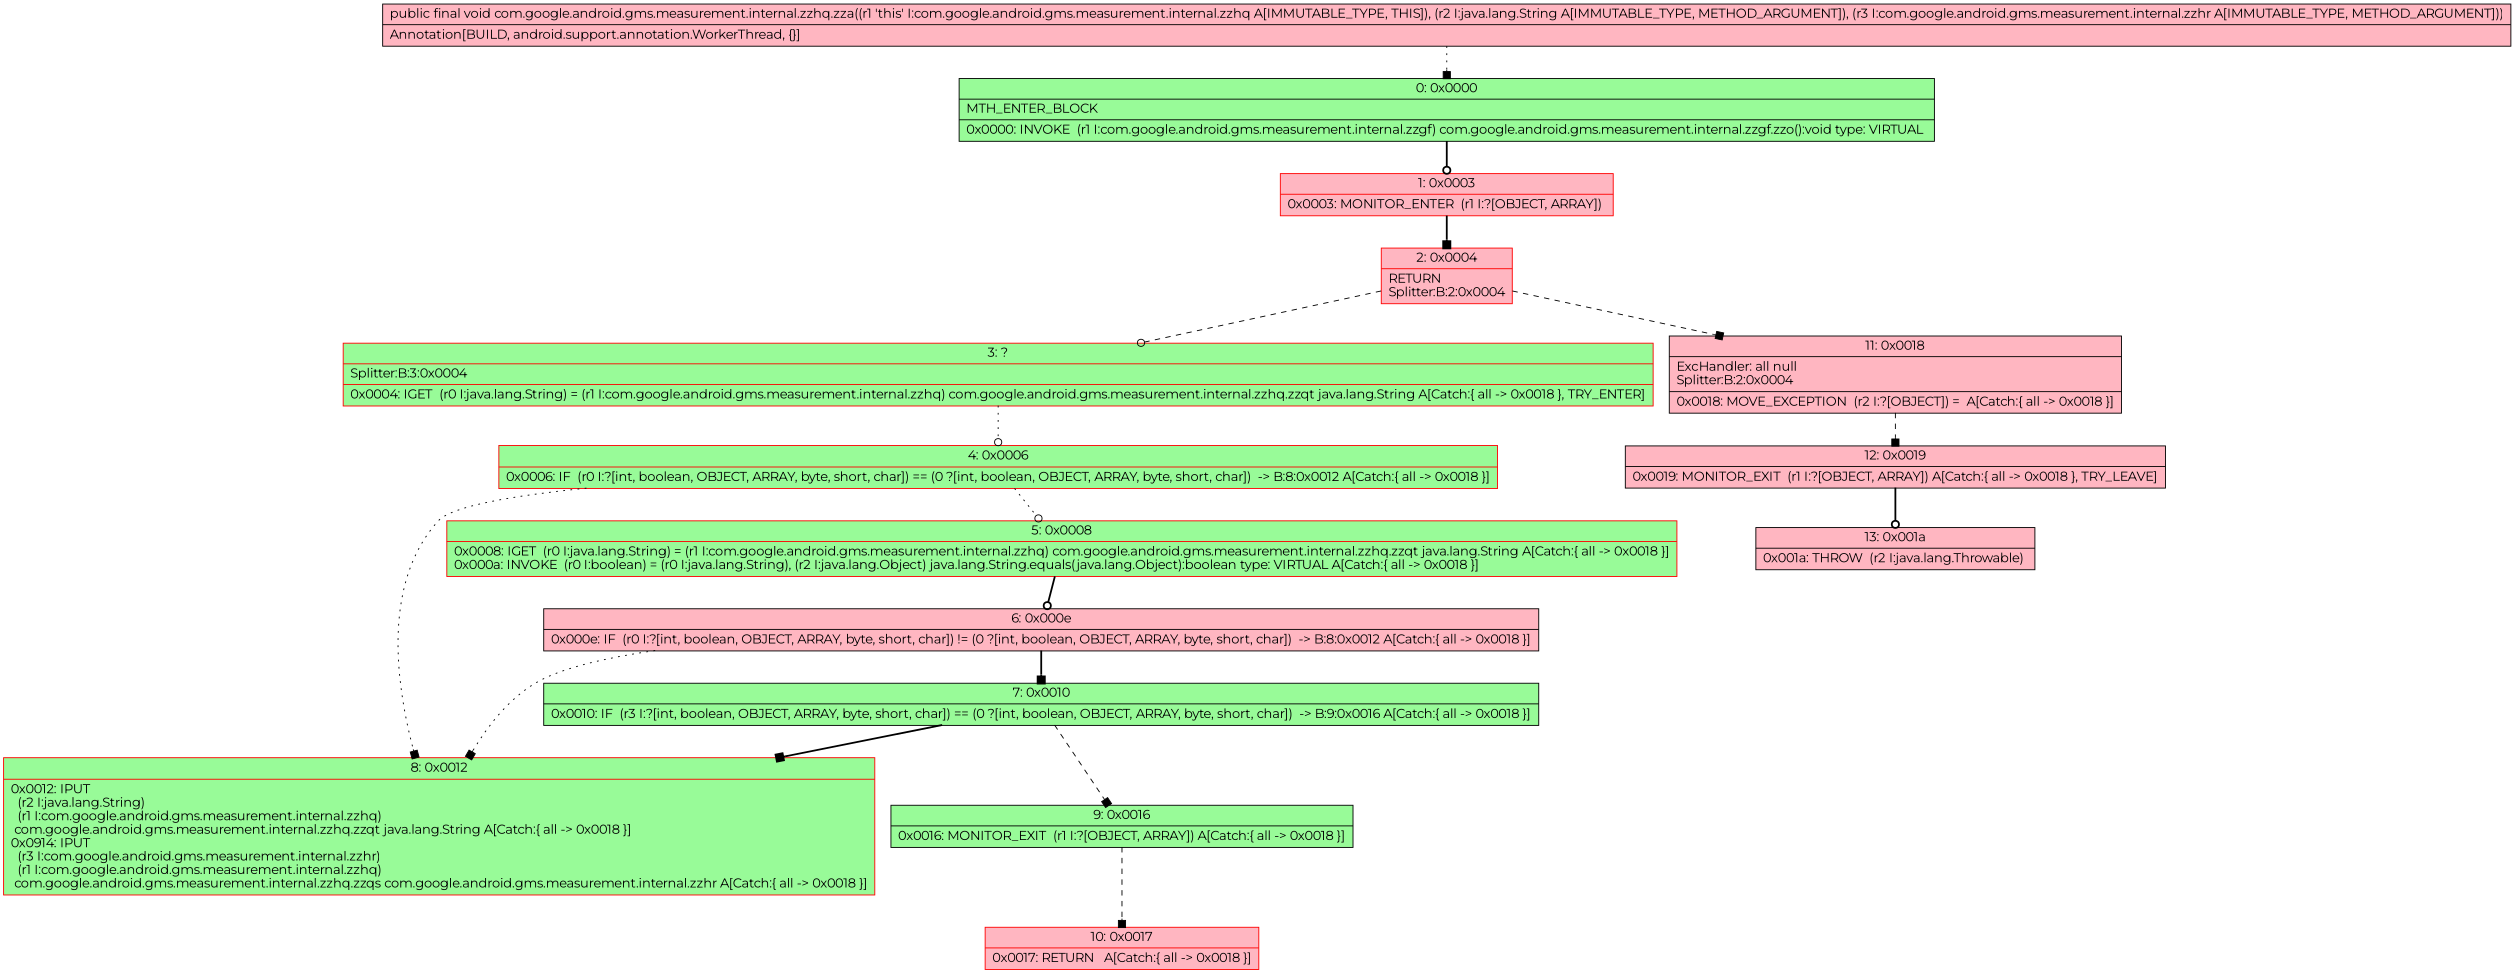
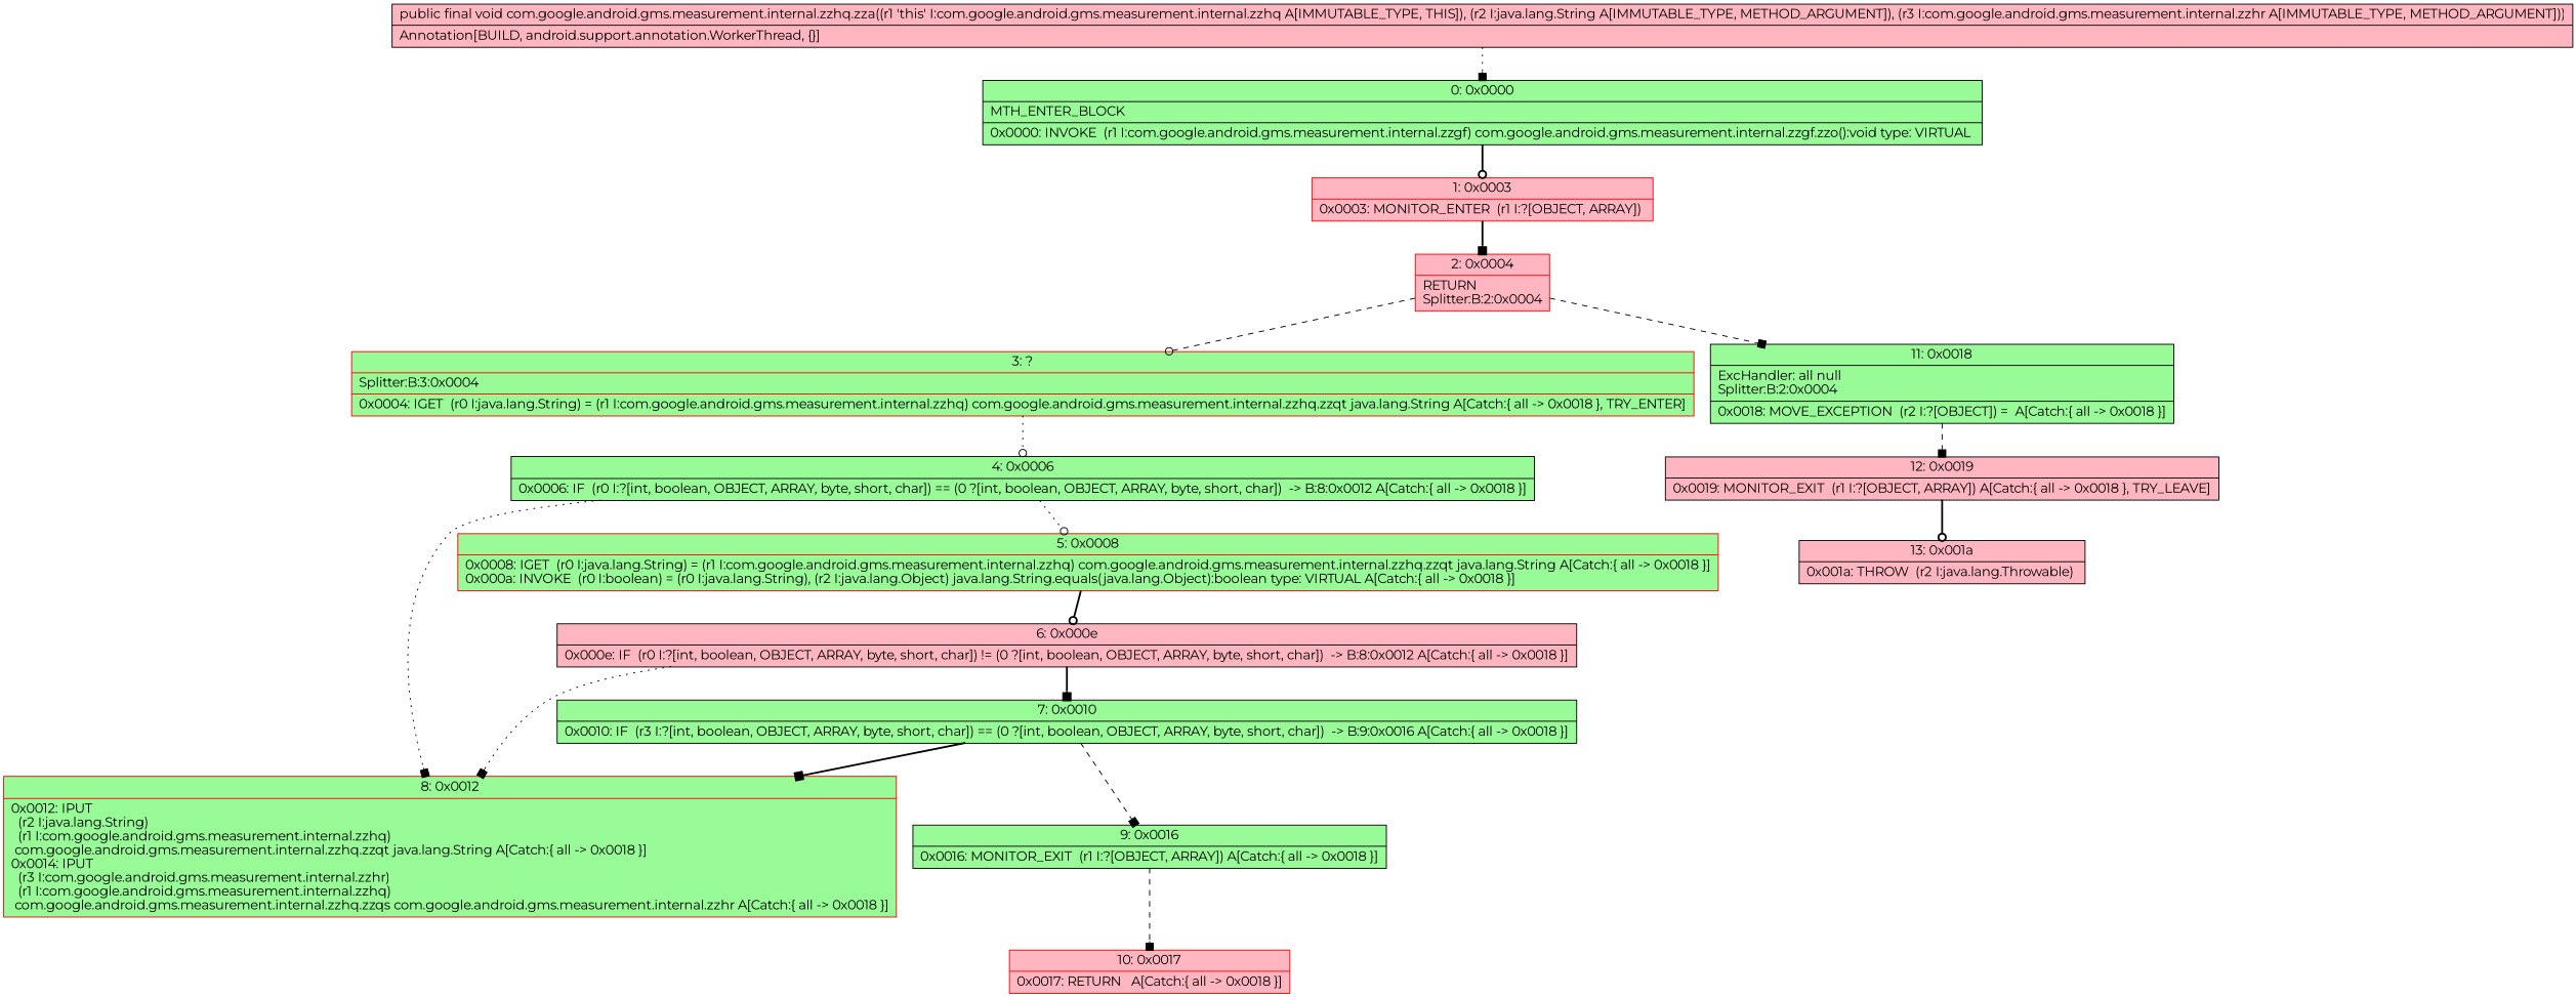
  digraph {
    fontname=Montserrat
    node [color=black fillcolor=lightpink fontname=Montserrat shape=record style=filled]
    edge [arrowhead=box fontname=Montserrat style=bold]
    n1 [fillcolor=palegreen label="{0\:\ 0x0000|MTH_ENTER_BLOCK\l|0x0000: INVOKE  (r1 I:com.google.android.gms.measurement.internal.zzgf) com.google.android.gms.measurement.internal.zzgf.zzo():void type: VIRTUAL \l}"]
    n2 [color=red label="{1\:\ 0x0003|0x0003: MONITOR_ENTER  (r1 I:?[OBJECT, ARRAY]) \l}"]
    n3 [color=red label="{2\:\ 0x0004|RETURN\lSplitter:B:2:0x0004\l}"]
    n4 [color=red fillcolor=palegreen label="{3\:\ ?|Splitter:B:3:0x0004\l|0x0004: IGET  (r0 I:java.lang.String) = (r1 I:com.google.android.gms.measurement.internal.zzhq) com.google.android.gms.measurement.internal.zzhq.zzqt java.lang.String A[Catch:\{ all \-\> 0x0018 \}, TRY_ENTER]\l}"]
-   n5 [label="{11\:\ 0x0018|ExcHandler: all null\lSplitter:B:2:0x0004\l|0x0018: MOVE_EXCEPTION  (r2 I:?[OBJECT]) =  A[Catch:\{ all \-\> 0x0018 \}]\l}"]
-   n6 [color=red fillcolor=palegreen label="{4\:\ 0x0006|0x0006: IF  (r0 I:?[int, boolean, OBJECT, ARRAY, byte, short, char]) == (0 ?[int, boolean, OBJECT, ARRAY, byte, short, char])  \-\> B:8:0x0012 A[Catch:\{ all \-\> 0x0018 \}]\l}"]
+   n5 [fillcolor=palegreen label="{11\:\ 0x0018|ExcHandler: all null\lSplitter:B:2:0x0004\l|0x0018: MOVE_EXCEPTION  (r2 I:?[OBJECT]) =  A[Catch:\{ all \-\> 0x0018 \}]\l}"]
+   n6 [fillcolor=palegreen label="{4\:\ 0x0006|0x0006: IF  (r0 I:?[int, boolean, OBJECT, ARRAY, byte, short, char]) == (0 ?[int, boolean, OBJECT, ARRAY, byte, short, char])  \-\> B:8:0x0012 A[Catch:\{ all \-\> 0x0018 \}]\l}"]
    n7 [label="{12\:\ 0x0019|0x0019: MONITOR_EXIT  (r1 I:?[OBJECT, ARRAY]) A[Catch:\{ all \-\> 0x0018 \}, TRY_LEAVE]\l}"]
    n8 [color=red fillcolor=palegreen label="{5\:\ 0x0008|0x0008: IGET  (r0 I:java.lang.String) = (r1 I:com.google.android.gms.measurement.internal.zzhq) com.google.android.gms.measurement.internal.zzhq.zzqt java.lang.String A[Catch:\{ all \-\> 0x0018 \}]\l0x000a: INVOKE  (r0 I:boolean) = (r0 I:java.lang.String), (r2 I:java.lang.Object) java.lang.String.equals(java.lang.Object):boolean type: VIRTUAL A[Catch:\{ all \-\> 0x0018 \}]\l}"]
-   n9 [color=red fillcolor=palegreen label="{8\:\ 0x0012|0x0012: IPUT  \l  (r2 I:java.lang.String)\l  (r1 I:com.google.android.gms.measurement.internal.zzhq)\l com.google.android.gms.measurement.internal.zzhq.zzqt java.lang.String A[Catch:\{ all \-\> 0x0018 \}]\l0x0914: IPUT  \l  (r3 I:com.google.android.gms.measurement.internal.zzhr)\l  (r1 I:com.google.android.gms.measurement.internal.zzhq)\l com.google.android.gms.measurement.internal.zzhq.zzqs com.google.android.gms.measurement.internal.zzhr A[Catch:\{ all \-\> 0x0018 \}]\l}"]
+   n9 [color=red fillcolor=palegreen label="{8\:\ 0x0012|0x0012: IPUT  \l  (r2 I:java.lang.String)\l  (r1 I:com.google.android.gms.measurement.internal.zzhq)\l com.google.android.gms.measurement.internal.zzhq.zzqt java.lang.String A[Catch:\{ all \-\> 0x0018 \}]\l0x0014: IPUT  \l  (r3 I:com.google.android.gms.measurement.internal.zzhr)\l  (r1 I:com.google.android.gms.measurement.internal.zzhq)\l com.google.android.gms.measurement.internal.zzhq.zzqs com.google.android.gms.measurement.internal.zzhr A[Catch:\{ all \-\> 0x0018 \}]\l}"]
    n10 [label="{6\:\ 0x000e|0x000e: IF  (r0 I:?[int, boolean, OBJECT, ARRAY, byte, short, char]) != (0 ?[int, boolean, OBJECT, ARRAY, byte, short, char])  \-\> B:8:0x0012 A[Catch:\{ all \-\> 0x0018 \}]\l}"]
    n11 [fillcolor=palegreen label="{7\:\ 0x0010|0x0010: IF  (r3 I:?[int, boolean, OBJECT, ARRAY, byte, short, char]) == (0 ?[int, boolean, OBJECT, ARRAY, byte, short, char])  \-\> B:9:0x0016 A[Catch:\{ all \-\> 0x0018 \}]\l}"]
    n12 [fillcolor=palegreen label="{9\:\ 0x0016|0x0016: MONITOR_EXIT  (r1 I:?[OBJECT, ARRAY]) A[Catch:\{ all \-\> 0x0018 \}]\l}"]
    n13 [color=red label="{10\:\ 0x0017|0x0017: RETURN   A[Catch:\{ all \-\> 0x0018 \}]\l}"]
    n14 [label="{13\:\ 0x001a|0x001a: THROW  (r2 I:java.lang.Throwable) \l}"]
    n15 [label="{public final void com.google.android.gms.measurement.internal.zzhq.zza((r1 'this' I:com.google.android.gms.measurement.internal.zzhq A[IMMUTABLE_TYPE, THIS]), (r2 I:java.lang.String A[IMMUTABLE_TYPE, METHOD_ARGUMENT]), (r3 I:com.google.android.gms.measurement.internal.zzhr A[IMMUTABLE_TYPE, METHOD_ARGUMENT]))  | Annotation[BUILD, android.support.annotation.WorkerThread, \{\}]\l}"]
    n1 -> n2 [arrowhead=odot]
    n2 -> n3
    n3 -> n4 [arrowhead=odot style=dashed]
    n3 -> n5 [style=dashed]
    n4 -> n6 [arrowhead=odot style=dotted]
    n5 -> n7 [style=dashed]
    n6 -> n8 [arrowhead=odot style=dotted]
    n6 -> n9 [style=dotted]
    n7 -> n14 [arrowhead=odot]
    n8 -> n10 [arrowhead=odot]
    n10 -> n9 [style=dotted]
    n10 -> n11
    n11 -> n9
    n11 -> n12 [style=dashed]
    n12 -> n13 [style=dashed]
    n15 -> n1 [style=dotted]
  }
